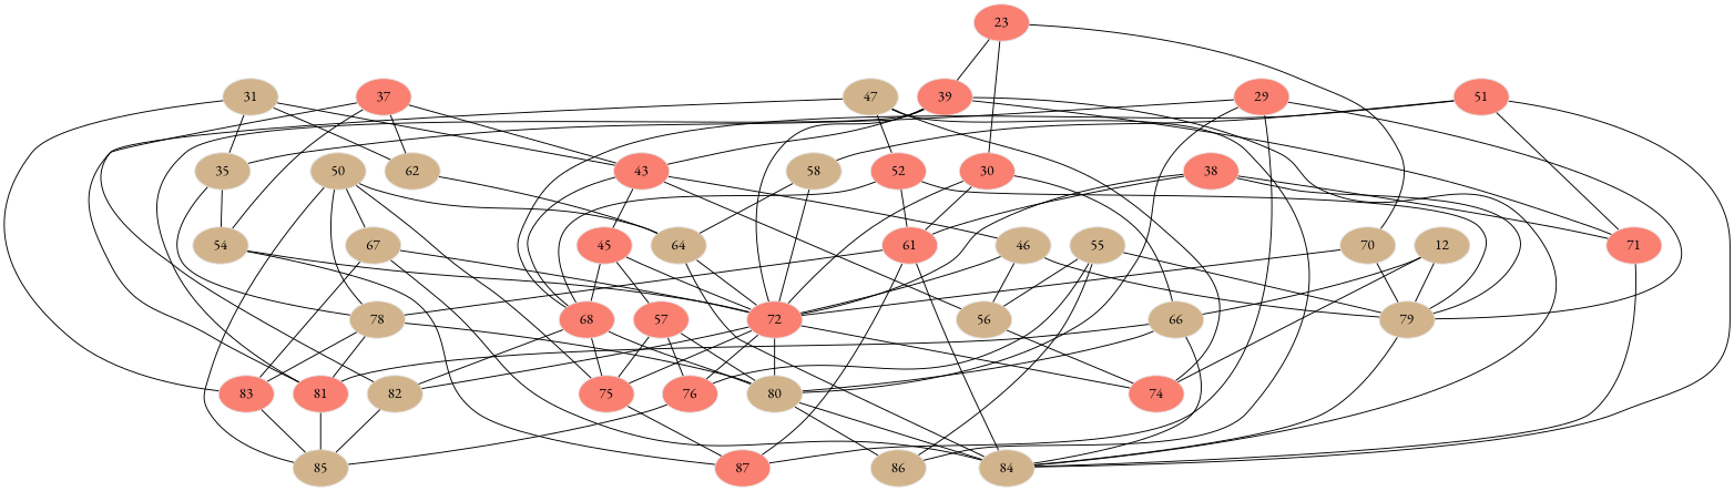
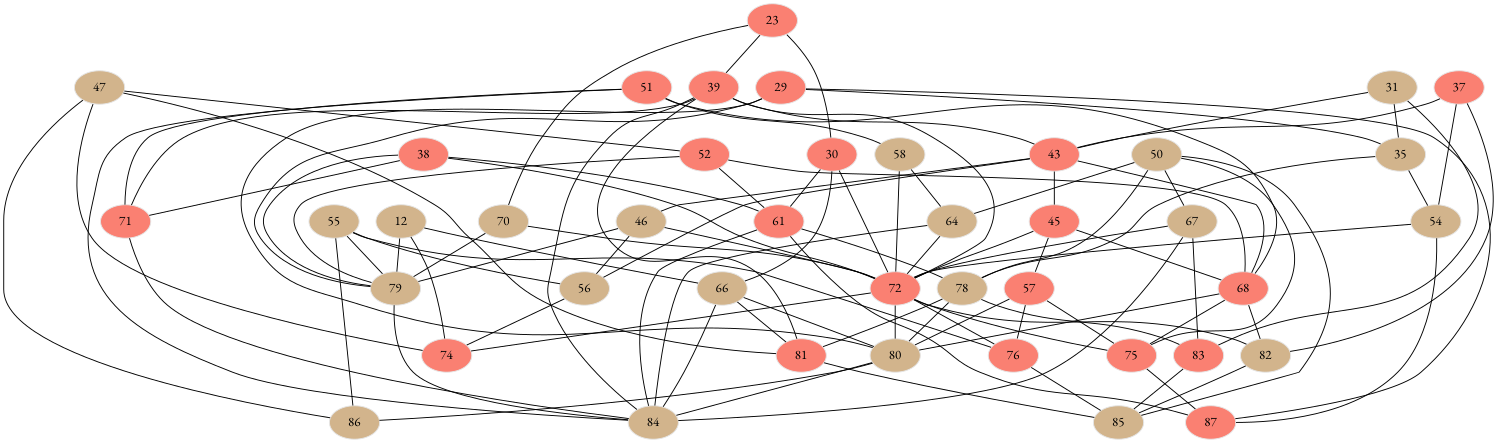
  graph {
    fontname="EB Garamond"
    node [color=gray90 fillcolor=tan fontname="EB Garamond" style=filled]
    edge [fontname="EB Garamond"]
    66 [super="+5"]
    80 [super="+49+48+59"]
    81 [fillcolor=salmon super="+22"]
    84 [super="+44+26+34"]
    12
    74 [fillcolor=salmon]
    79 [super="+73"]
    30 [fillcolor=salmon super="+6"]
    61 [fillcolor=salmon super="+25"]
    72 [fillcolor=salmon super="+3+28+69+36"]
    23 [fillcolor=salmon]
    39 [fillcolor=salmon super="+18"]
    70
    43 [fillcolor=salmon super="+40"]
    71 [fillcolor=salmon super="+15"]
    29 [fillcolor=salmon]
    35
    87 [fillcolor=salmon]
    54
    78 [super="+65"]
    86
    82
    76 [fillcolor=salmon]
    75 [fillcolor=salmon super="+33"]
    31
-   62
    83 [fillcolor=salmon]
    45 [fillcolor=salmon]
    46
    56
    68 [fillcolor=salmon super="+32"]
    64 [super="+2"]
    85 [super="+77"]
    37 [fillcolor=salmon]
    38 [fillcolor=salmon]
    57 [fillcolor=salmon]
    47
    52 [fillcolor=salmon]
    51 [fillcolor=salmon super="+41"]
    58
    55
    n42 [label=50 super="+53"]
    67
    66 -- 80
    66 -- 81
    66 -- 84
    80 -- 84 [weight=3]
    80 -- 86 [weight=2]
    81 -- 85 [weight=2]
    12 -- 66 [weight=2]
    12 -- 74
    12 -- 79
    79 -- 84 [weight=2]
    30 -- 66
    30 -- 61
    30 -- 72 [weight=2]
    61 -- 84
    61 -- 87
    61 -- 78
    72 -- 80 [weight=5]
    72 -- 74
    72 -- 82
    72 -- 76
    72 -- 75 [weight=2]
    23 -- 30 [weight=2]
    23 -- 39
    23 -- 70
    39 -- 81
    39 -- 84
    39 -- 72
    39 -- 43 [weight=2]
    39 -- 71 [weight=2]
    70 -- 79
    70 -- 72 [weight=2]
    43 -- 45
    43 -- 46
    43 -- 56
    43 -- 68
    71 -- 84
    29 -- 80
    29 -- 79
    29 -- 35
    29 -- 87
    35 -- 54
    35 -- 78
    54 -- 72
    54 -- 87
    78 -- 80 [weight=4]
    78 -- 81
    78 -- 83
    82 -- 85
    76 -- 85
    75 -- 87
    31 -- 43
    31 -- 35
-   31 -- 62
    31 -- 83
-   62 -- 64 [weight=2]
    83 -- 85
    45 -- 72
    45 -- 68
    45 -- 57
    46 -- 79
    46 -- 72
    46 -- 56
    56 -- 74
    68 -- 80
    68 -- 82
    68 -- 75 [weight=3]
    64 -- 84
    64 -- 72
    37 -- 43
    37 -- 54
    37 -- 82
-   37 -- 62
    38 -- 79
    38 -- 61
    38 -- 72
    38 -- 71
    57 -- 80
    57 -- 76
    57 -- 75
    47 -- 81
    47 -- 74
    47 -- 86
    47 -- 52
    52 -- 79
    52 -- 61
    52 -- 68
    51 -- 84
    51 -- 71
    51 -- 68 [weight=2]
    51 -- 58 [weight=2]
    58 -- 72
    58 -- 64
    55 -- 79
    55 -- 86
    55 -- 76
    55 -- 56
    n42 -- 78 [weight=2]
    n42 -- 75
    n42 -- 64
    n42 -- 85
    n42 -- 67
    67 -- 84
    67 -- 72
    67 -- 83
  }
